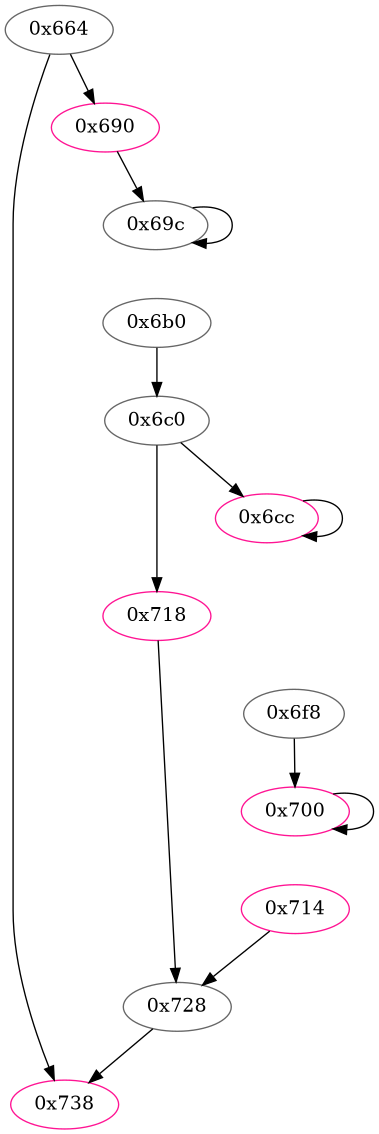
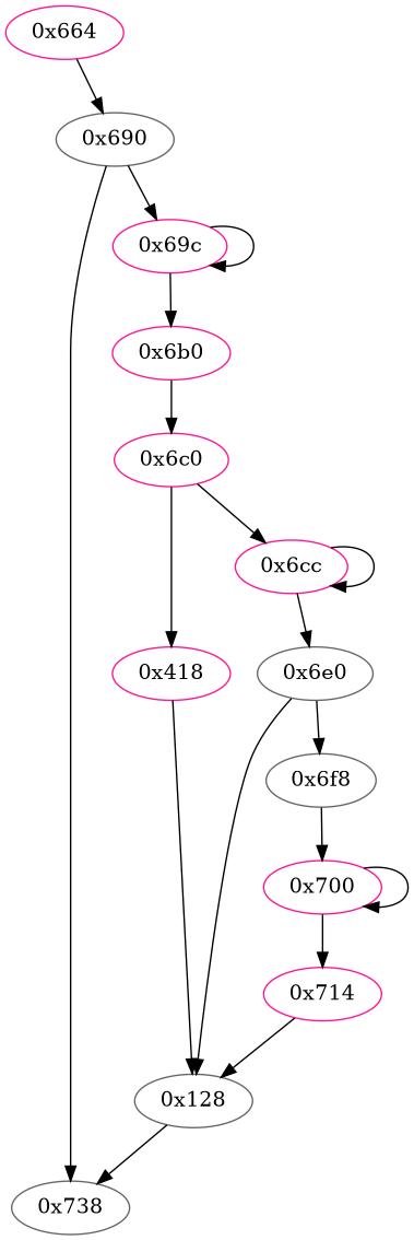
  digraph {
    node [color=deeppink opcode="[u'ldr', u'cmp', u'mov', u'sub', u'b']"]
-   "0x728" [color=gray40 opcode="[u'ldr', u'add', u'bl', u'mov']"]
-   "0x738" [opcode="[u'ldr', u'ldr', u'ldr', u'ldr', u'sub', u'sub', u'pop']"]
+   "0x728" [color=gray40 opcode="[u'ldr', u'add', u'bl', u'mov']" label="0x128"]
+   "0x738" [color=gray40 opcode="[u'ldr', u'ldr', u'ldr', u'ldr', u'sub', u'sub', u'pop']"]
    "0x700"
    "0x714" [opcode="[u'b']"]
-   "0x664" [color=gray40 opcode="[u'push', u'add', u'sub', u'mov', u'ldr', u'cmp', u'ldr', u'ldr', u'str', u'mov', u'b']"]
-   "0x690" [opcode="[u'sub', u'add', u'add']"]
-   "0x69c" [color=gray40 opcode="[u'ldr', u'sub', u'ldrb', u'str', u'b']"]
-   "0x6b0" [color=gray40 opcode="[u'ldr', u'sub', u'cmp', u'b']"]
-   "0x718" [opcode="[u'ldr', u'add', u'bl', u'ldr']"]
-   "0x6c0" [color=gray40 opcode="[u'add', u'sub', u'add']"]
+   "0x664" [opcode="[u'push', u'add', u'sub', u'mov', u'ldr', u'cmp', u'ldr', u'ldr', u'str', u'mov', u'b']"]
+   "0x690" [color=gray40 opcode="[u'sub', u'add', u'add']"]
+   "0x69c" [opcode="[u'ldr', u'sub', u'ldrb', u'str', u'b']"]
+   "0x6b0" [opcode="[u'ldr', u'sub', u'cmp', u'b']"]
+   "0x718" [opcode="[u'ldr', u'add', u'bl', u'ldr']" label="0x418"]
+   "0x6c0" [opcode="[u'add', u'sub', u'add']"]
    "0x6cc"
+   "0x6e0" [color=gray40 opcode="[u'ldr', u'add', u'bl', u'ldr', u'cmp', u'b']"]
    "0x6f8" [color=gray40 opcode="[u'sub', u'add']"]
    "0x728" -> "0x738"
    "0x700" -> "0x700"
+   "0x700" -> "0x714"
    "0x714" -> "0x728"
-   "0x664" -> "0x738"
+   "0x690" -> "0x738"
    "0x664" -> "0x690"
    "0x690" -> "0x69c"
    "0x69c" -> "0x69c"
+   "0x69c" -> "0x6b0"
    "0x6b0" -> "0x6c0"
    "0x718" -> "0x728"
    "0x6c0" -> "0x718"
    "0x6c0" -> "0x6cc"
    "0x6cc" -> "0x6cc"
+   "0x6cc" -> "0x6e0"
+   "0x6e0" -> "0x728"
+   "0x6e0" -> "0x6f8"
    "0x6f8" -> "0x700"
  }
